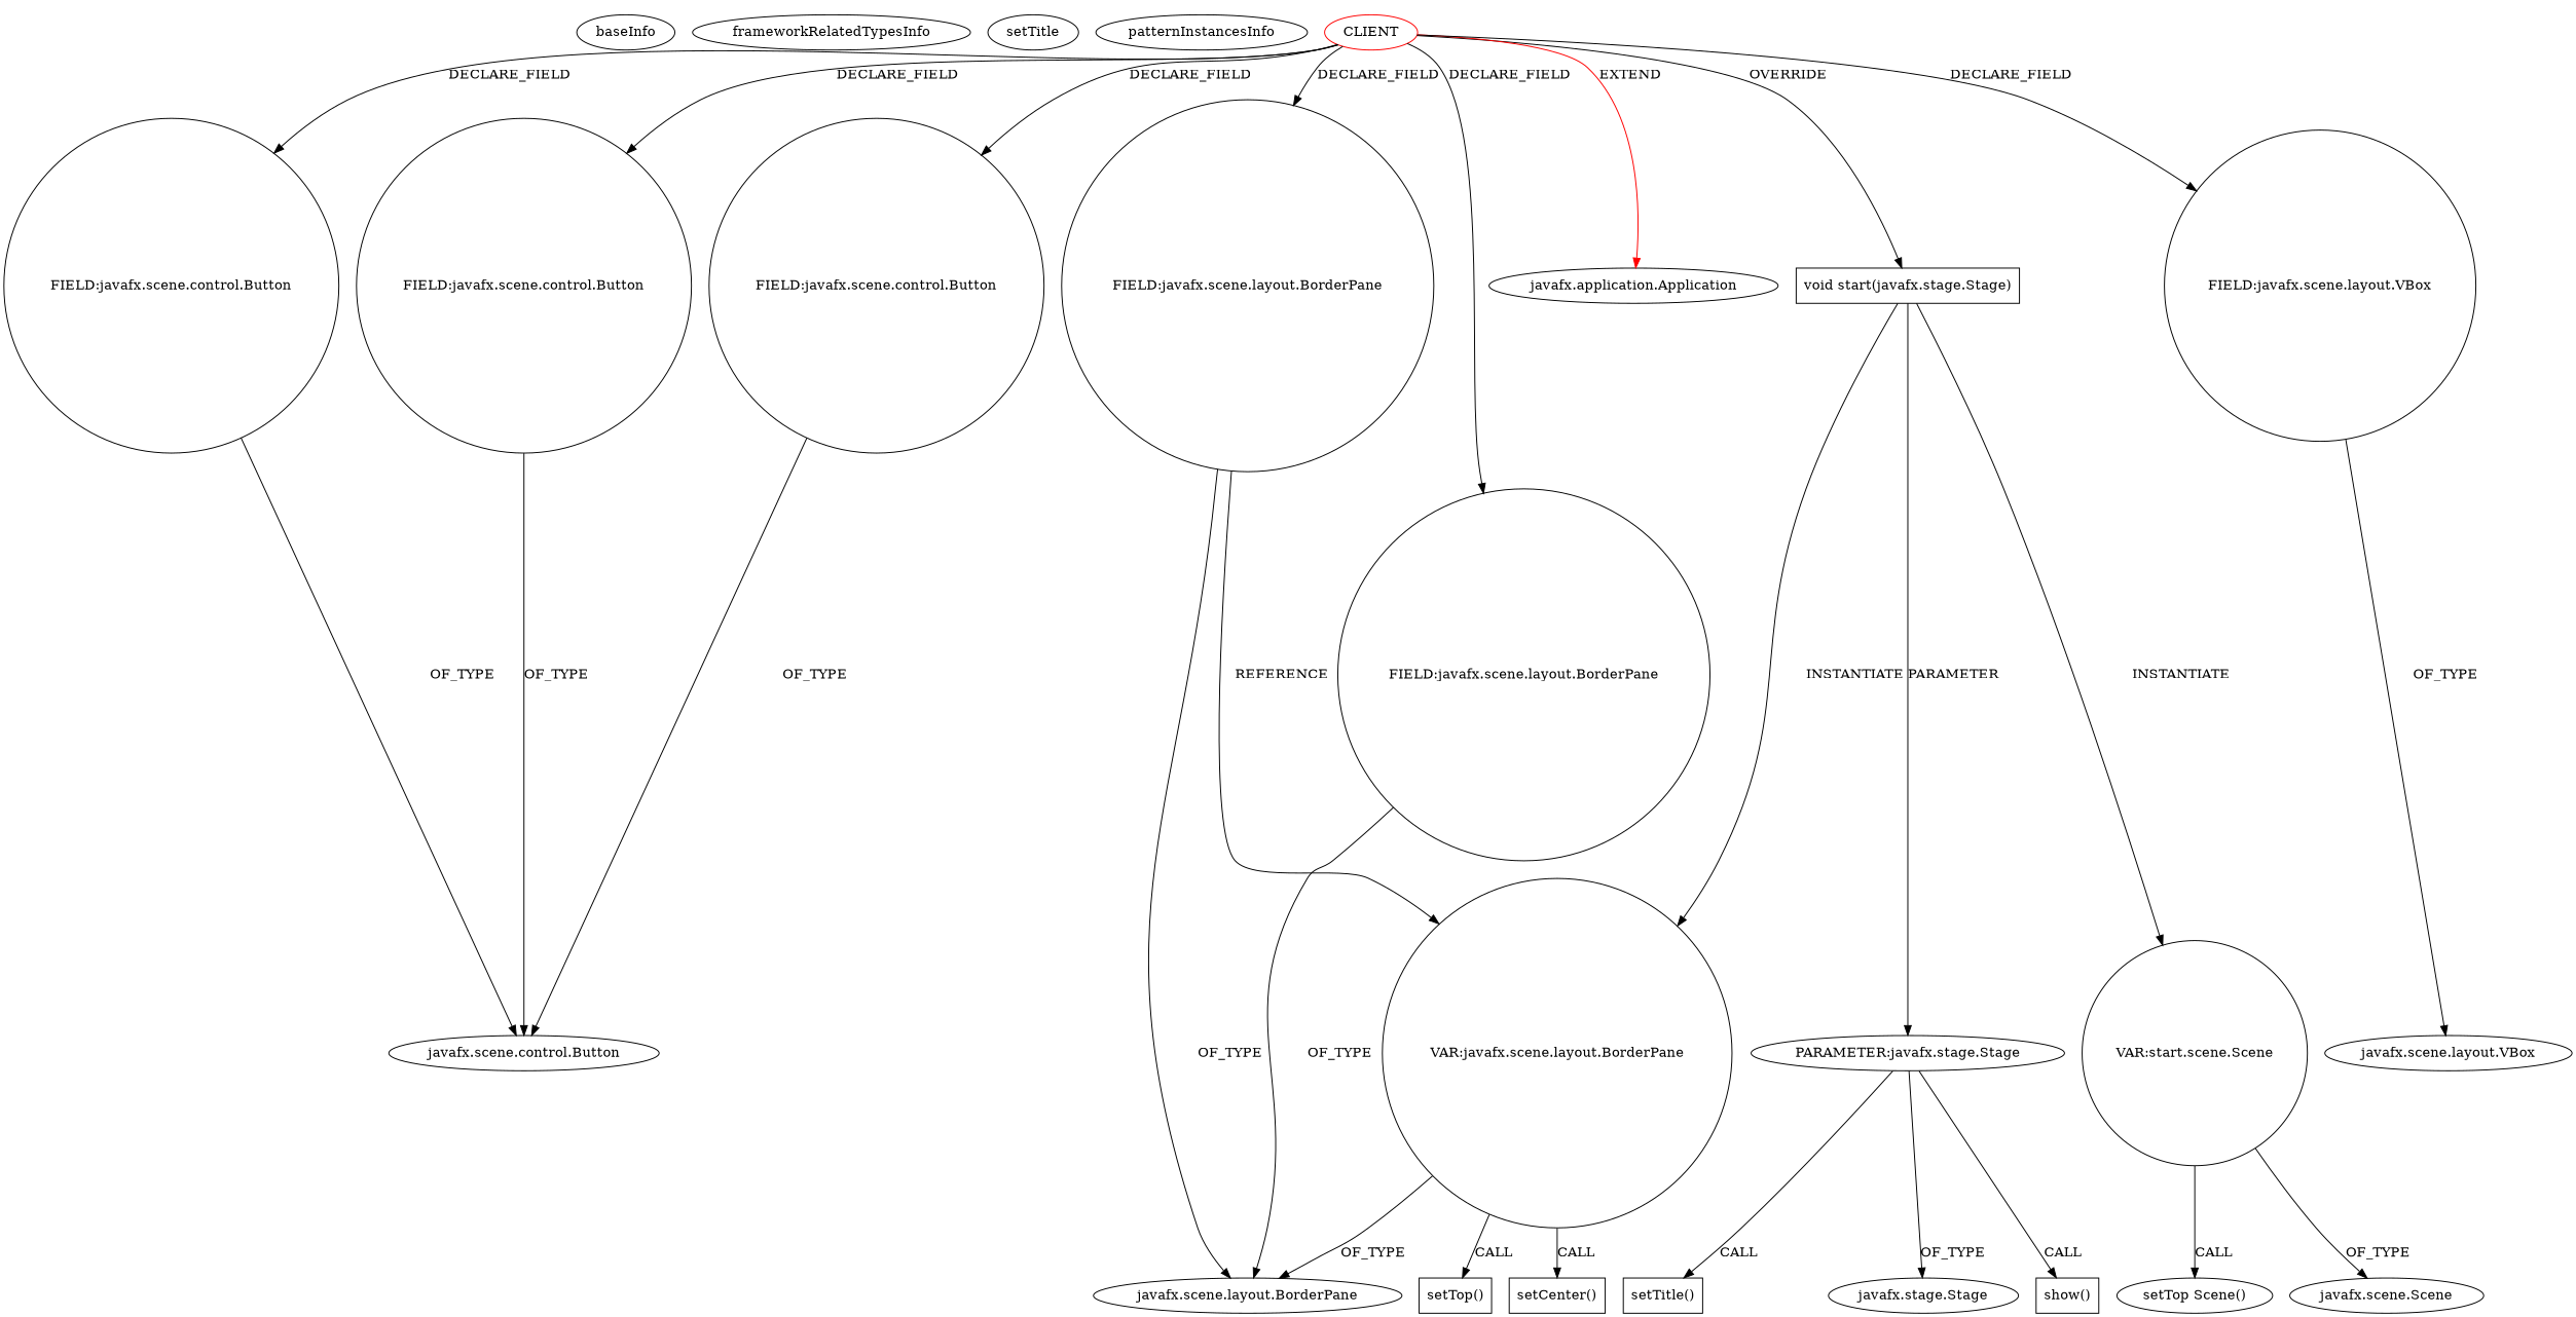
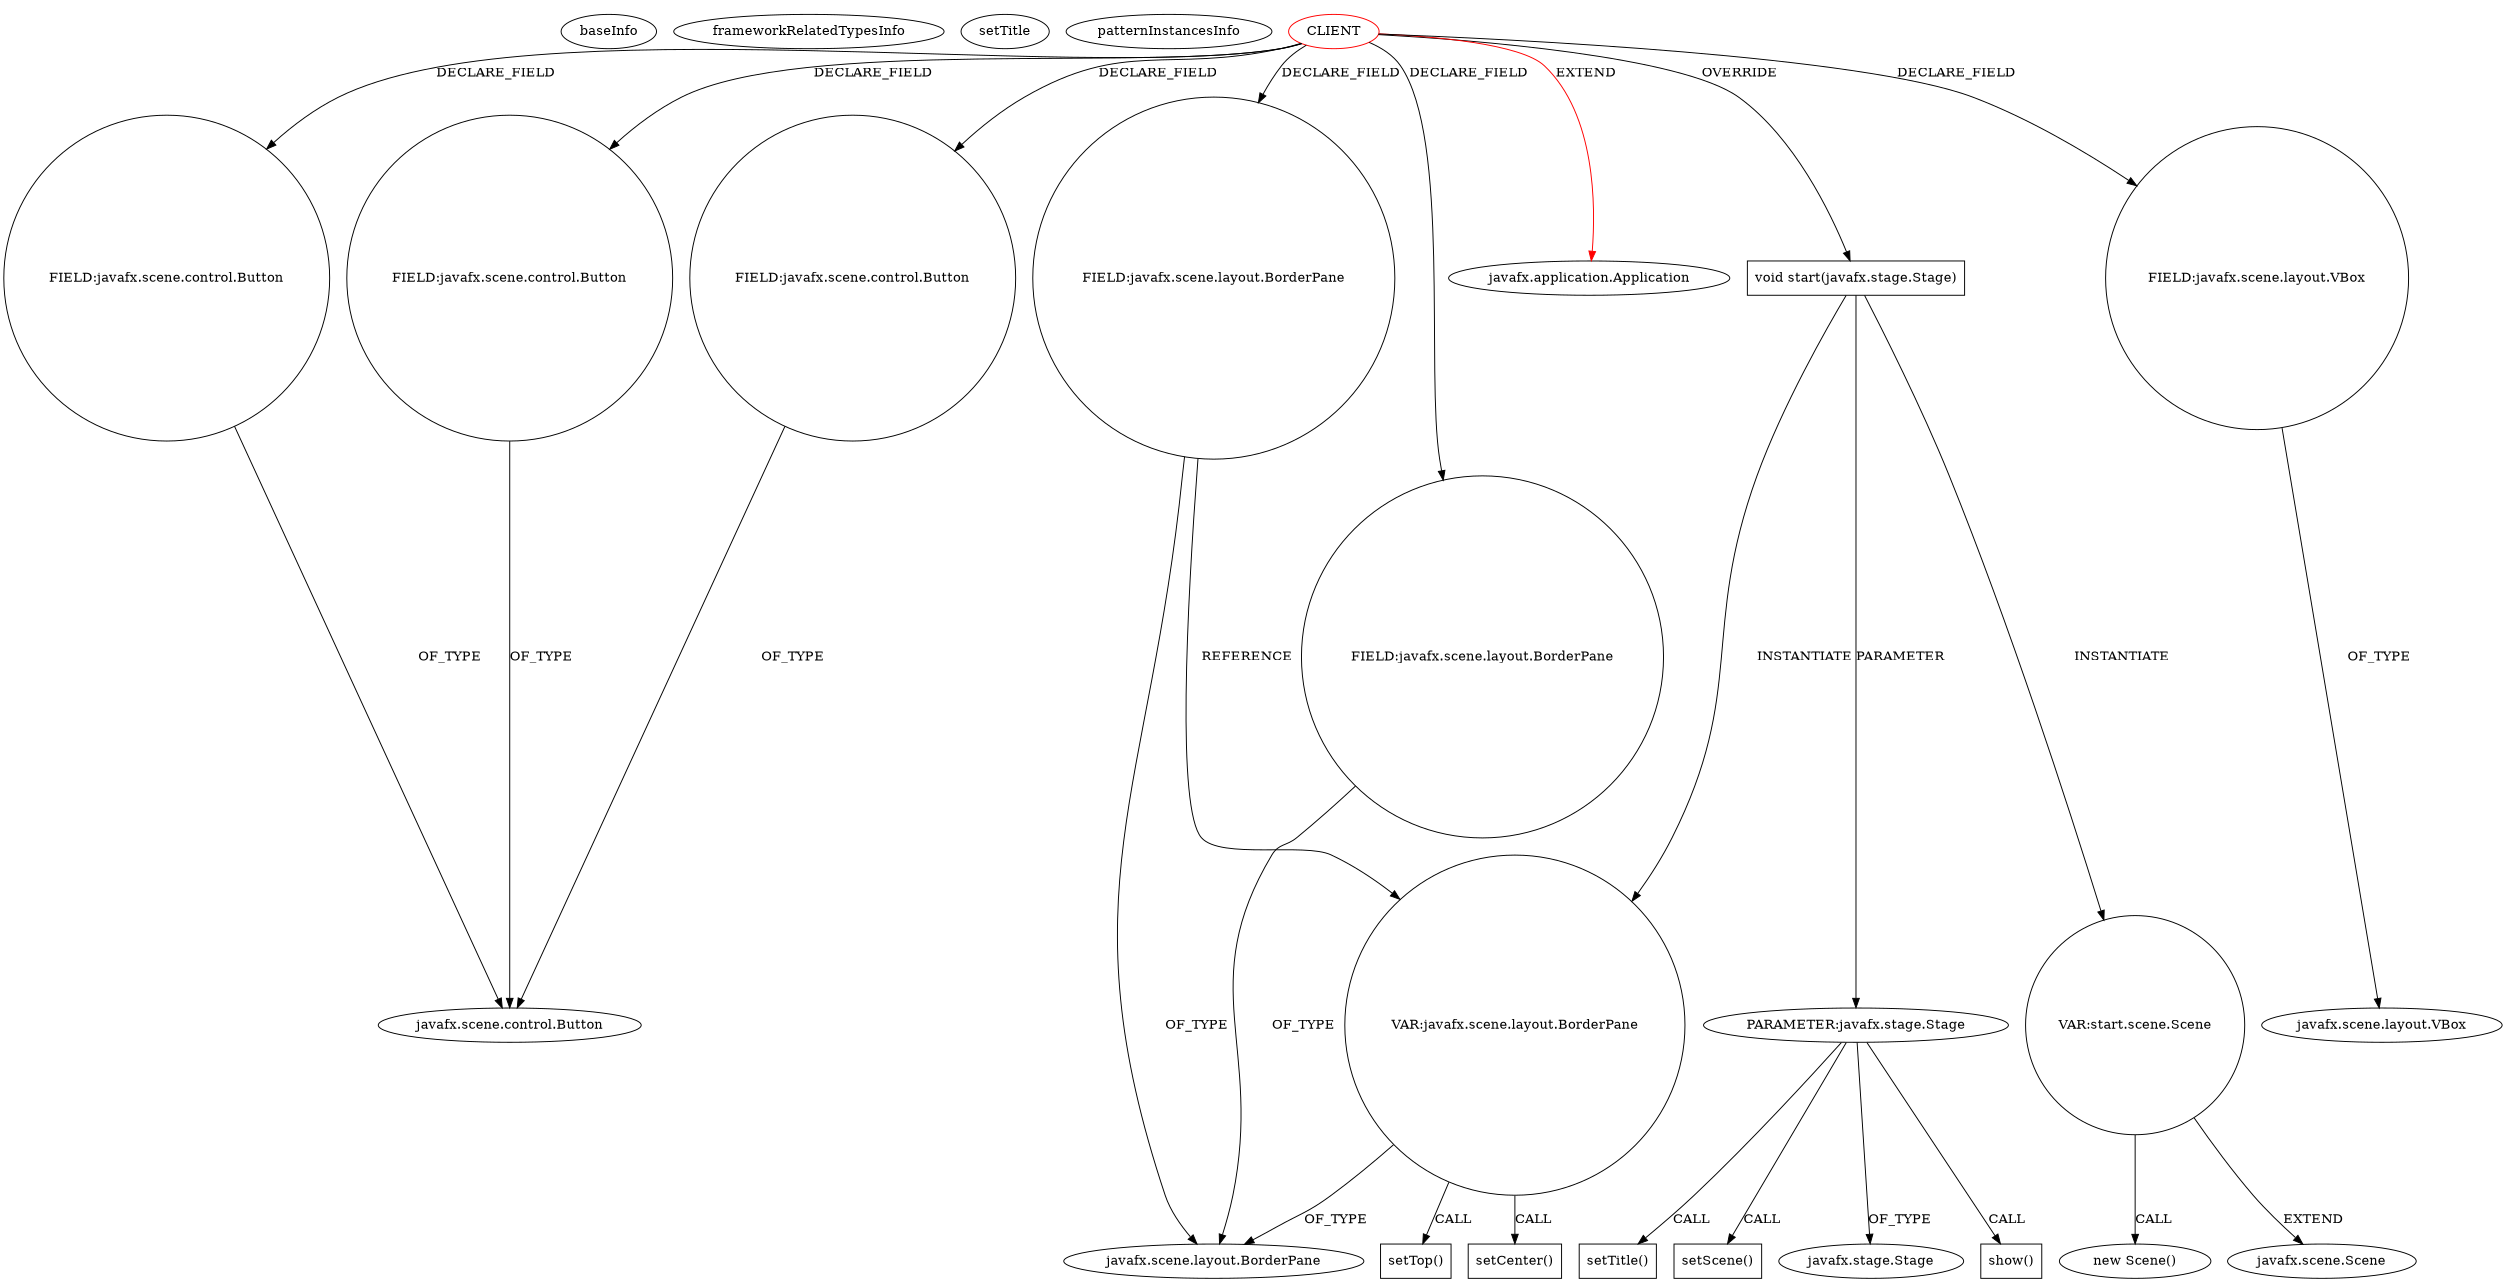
  digraph {
    node [isFrameworkType=false vertexType=FIELD_DECLARATION]
    baseInfo [category=pattern graphId=1404 isAnonymous=false possibleRelation=false isFrameworkType="" vertexType=""]
    frameworkRelatedTypesInfo [0="javafx.application.Application" isFrameworkType="" vertexType=""]
    n3 [frequency=2.0 label=setTitle patternRootClient=0 isFrameworkType="" vertexType=""]
    patternInstancesInfo [0="BryceLawrence-Tableiness~/BryceLawrence-Tableiness/Tableiness-master/src/truthtablegenerator/GUI.java~GUI~179" 1="Tsaru-Java-MP3-Visualizations~/Tsaru-Java-MP3-Visualizations/Java-MP3-Visualizations-master/mp3 Visualization/src/VisualizationInterface.java~VisualizationInterface~1511" isFrameworkType="" vertexType=""]
    n5 [label="FIELD:javafx.scene.layout.BorderPane" shape=circle]
    n6 [label="VAR:javafx.scene.layout.BorderPane" shape=circle vertexType=VARIABLE_EXPRESION]
    n7 [label="javafx.scene.layout.BorderPane" vertexType=FRAMEWORK_CLASS_TYPE]
    n8 [label="setCenter()" shape=box vertexType=INSIDE_CALL]
    n9 [label="setTop()" shape=box vertexType=INSIDE_CALL]
    n10 [color=red label=CLIENT vertexType=ROOT_CLIENT_CLASS_DECLARATION]
    n11 [label="FIELD:javafx.scene.control.Button" shape=circle]
    n12 [label="FIELD:javafx.scene.control.Button" shape=circle]
    n13 [label="FIELD:javafx.scene.control.Button" shape=circle]
    n14 [label="void start(javafx.stage.Stage)" shape=box vertexType=OVERRIDING_METHOD_DECLARATION]
    n15 [label="javafx.application.Application" vertexType=FRAMEWORK_CLASS_TYPE]
    n16 [label="FIELD:javafx.scene.layout.BorderPane" shape=circle]
    n17 [label="FIELD:javafx.scene.layout.VBox" shape=circle]
    n18 [label="javafx.scene.control.Button" vertexType=FRAMEWORK_CLASS_TYPE]
    n19 [label="PARAMETER:javafx.stage.Stage" vertexType=PARAMETER_DECLARATION]
    n20 [label="VAR:start.scene.Scene" shape=circle vertexType=VARIABLE_EXPRESION]
    n21 [label="javafx.scene.layout.VBox" vertexType=FRAMEWORK_CLASS_TYPE]
    n22 [label="javafx.stage.Stage" vertexType=FRAMEWORK_CLASS_TYPE]
    n23 [label="show()" shape=box vertexType=INSIDE_CALL]
    n24 [label="setTitle()" shape=box vertexType=INSIDE_CALL]
-   n26 [label="setTop Scene()" vertexType=CONSTRUCTOR_CALL]
+   n25 [label="setScene()" shape=box vertexType=INSIDE_CALL]
+   n26 [label="new Scene()" vertexType=CONSTRUCTOR_CALL]
    n27 [label="javafx.scene.Scene" vertexType=FRAMEWORK_CLASS_TYPE]
    n5 -> n6 [label=REFERENCE]
    n5 -> n7 [label=OF_TYPE]
    n6 -> n7 [label=OF_TYPE]
    n6 -> n8 [label=CALL]
    n6 -> n9 [label=CALL]
    n10 -> n5 [label=DECLARE_FIELD]
    n10 -> n11 [label=DECLARE_FIELD]
    n10 -> n12 [label=DECLARE_FIELD]
    n10 -> n13 [label=DECLARE_FIELD]
    n10 -> n14 [label=OVERRIDE]
    n10 -> n15 [color=red label=EXTEND]
    n10 -> n16 [label=DECLARE_FIELD]
    n10 -> n17 [label=DECLARE_FIELD]
    n11 -> n18 [label=OF_TYPE]
    n12 -> n18 [label=OF_TYPE]
    n13 -> n18 [label=OF_TYPE]
    n14 -> n6 [label=INSTANTIATE]
    n14 -> n19 [label=PARAMETER]
    n14 -> n20 [label=INSTANTIATE]
    n16 -> n7 [label=OF_TYPE]
    n17 -> n21 [label=OF_TYPE]
    n19 -> n22 [label=OF_TYPE]
    n19 -> n23 [label=CALL]
    n19 -> n24 [label=CALL]
+   n19 -> n25 [label=CALL]
    n20 -> n26 [label=CALL]
-   n20 -> n27 [label=OF_TYPE]
+   n20 -> n27 [label=EXTEND]
  }
